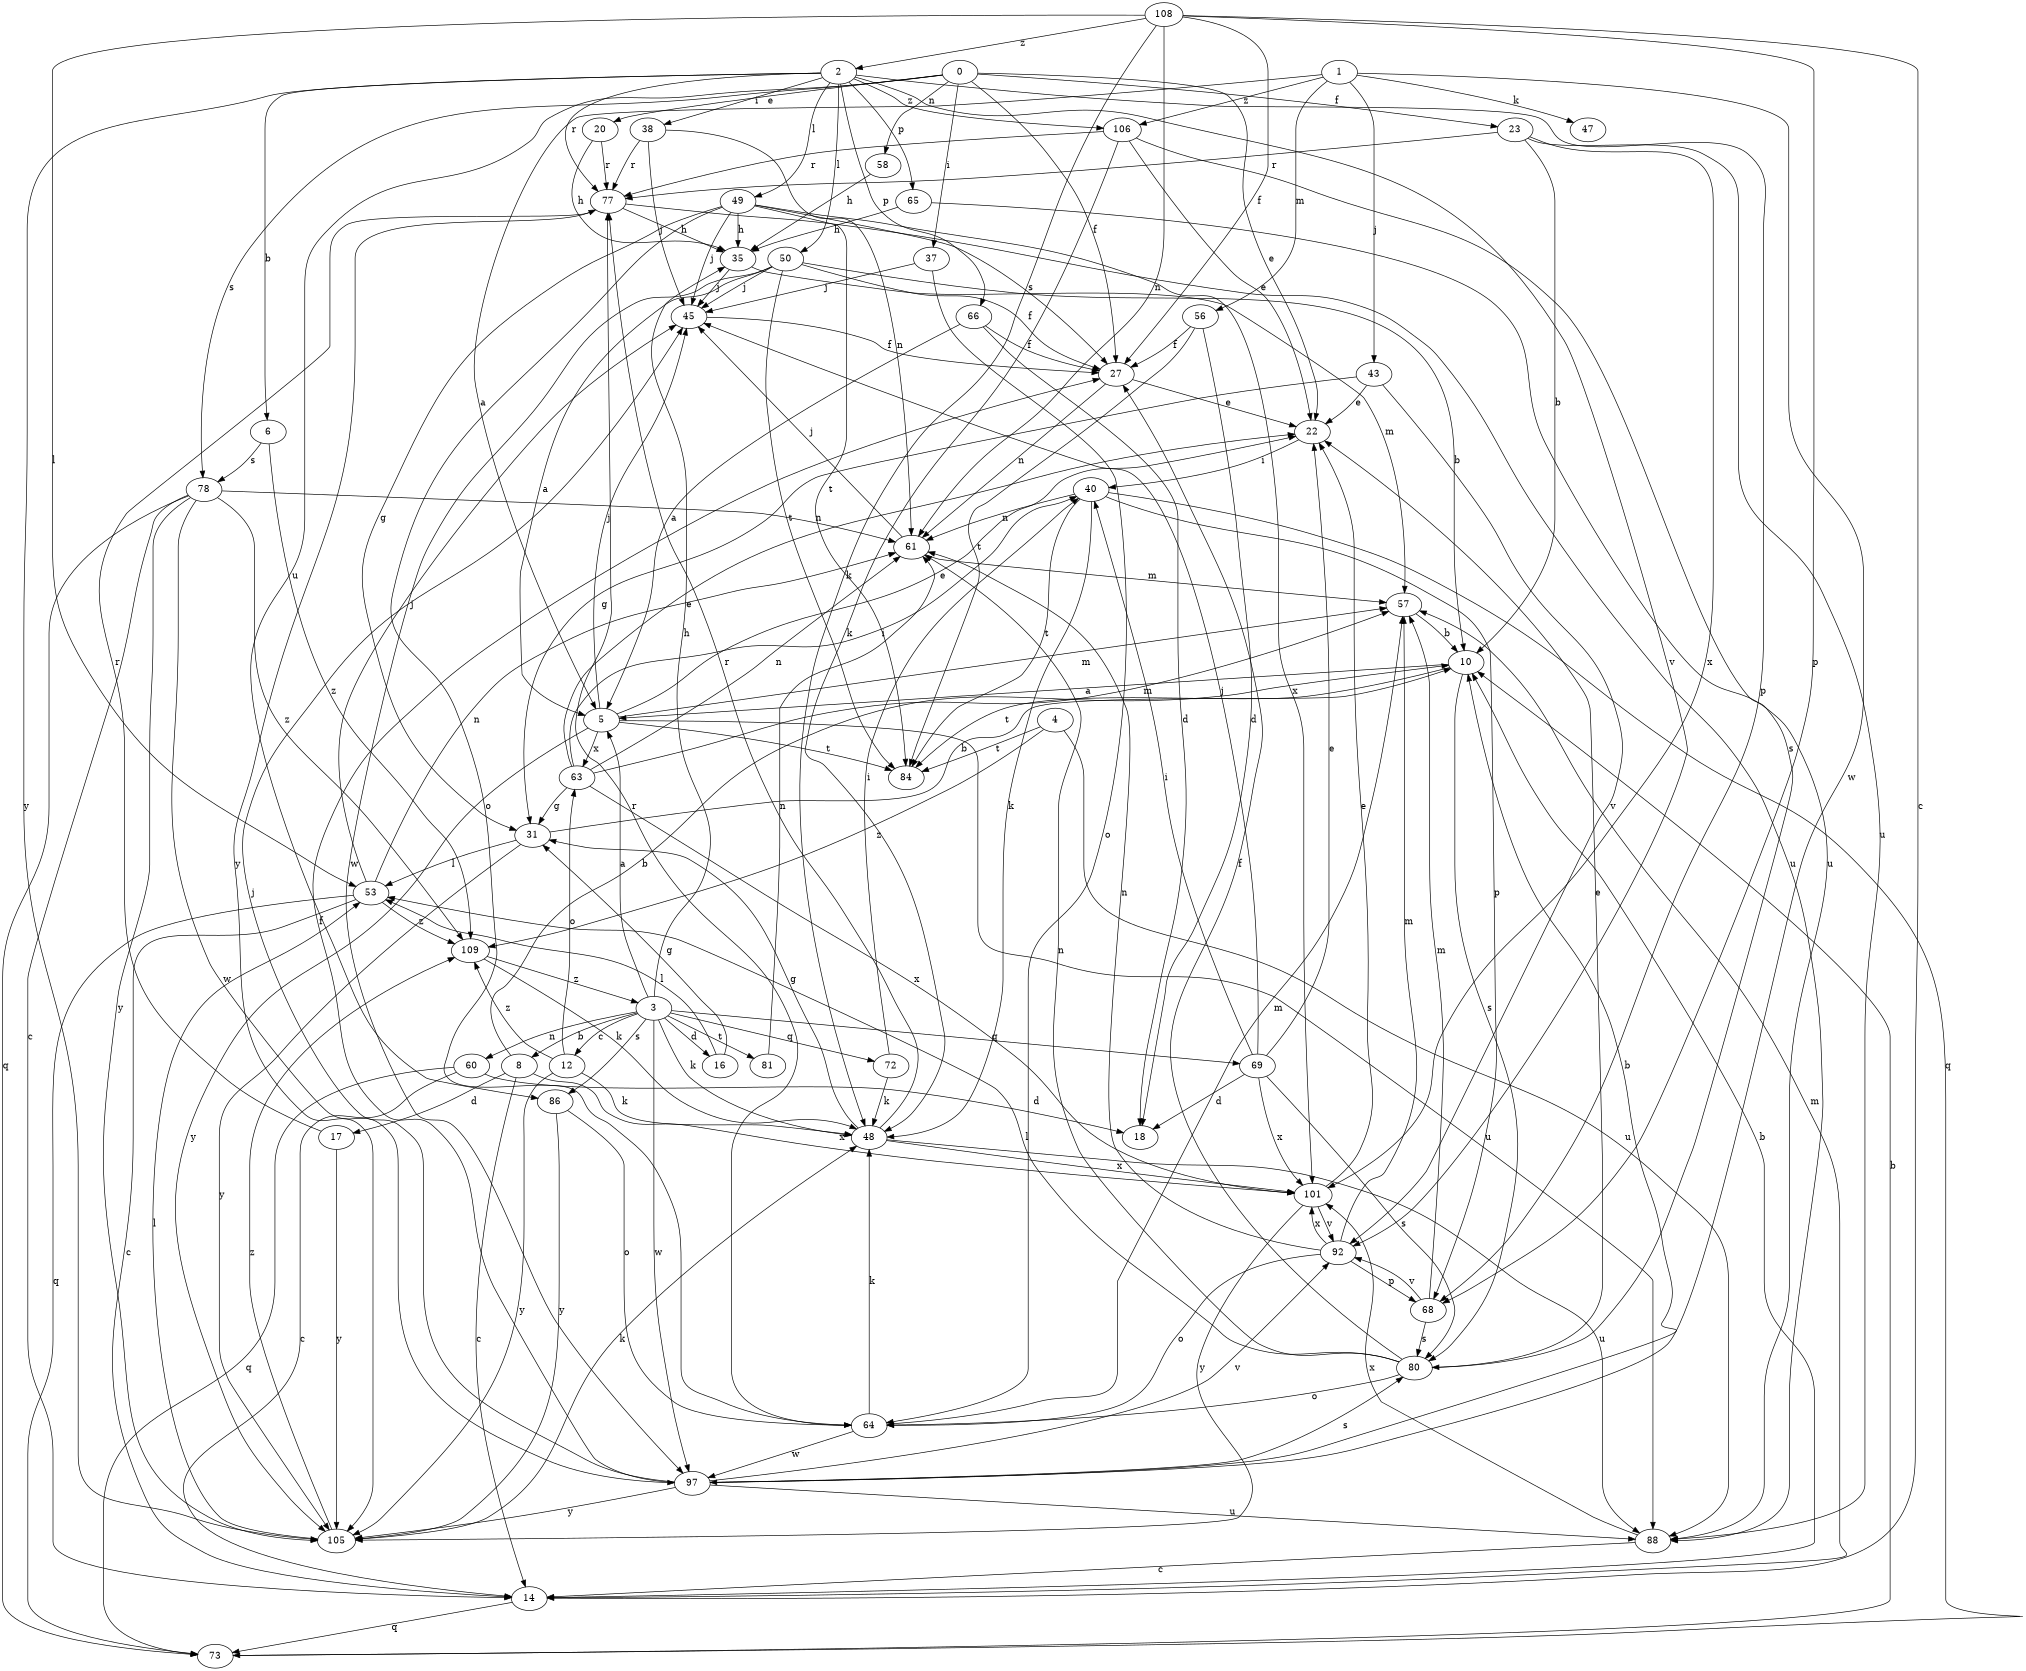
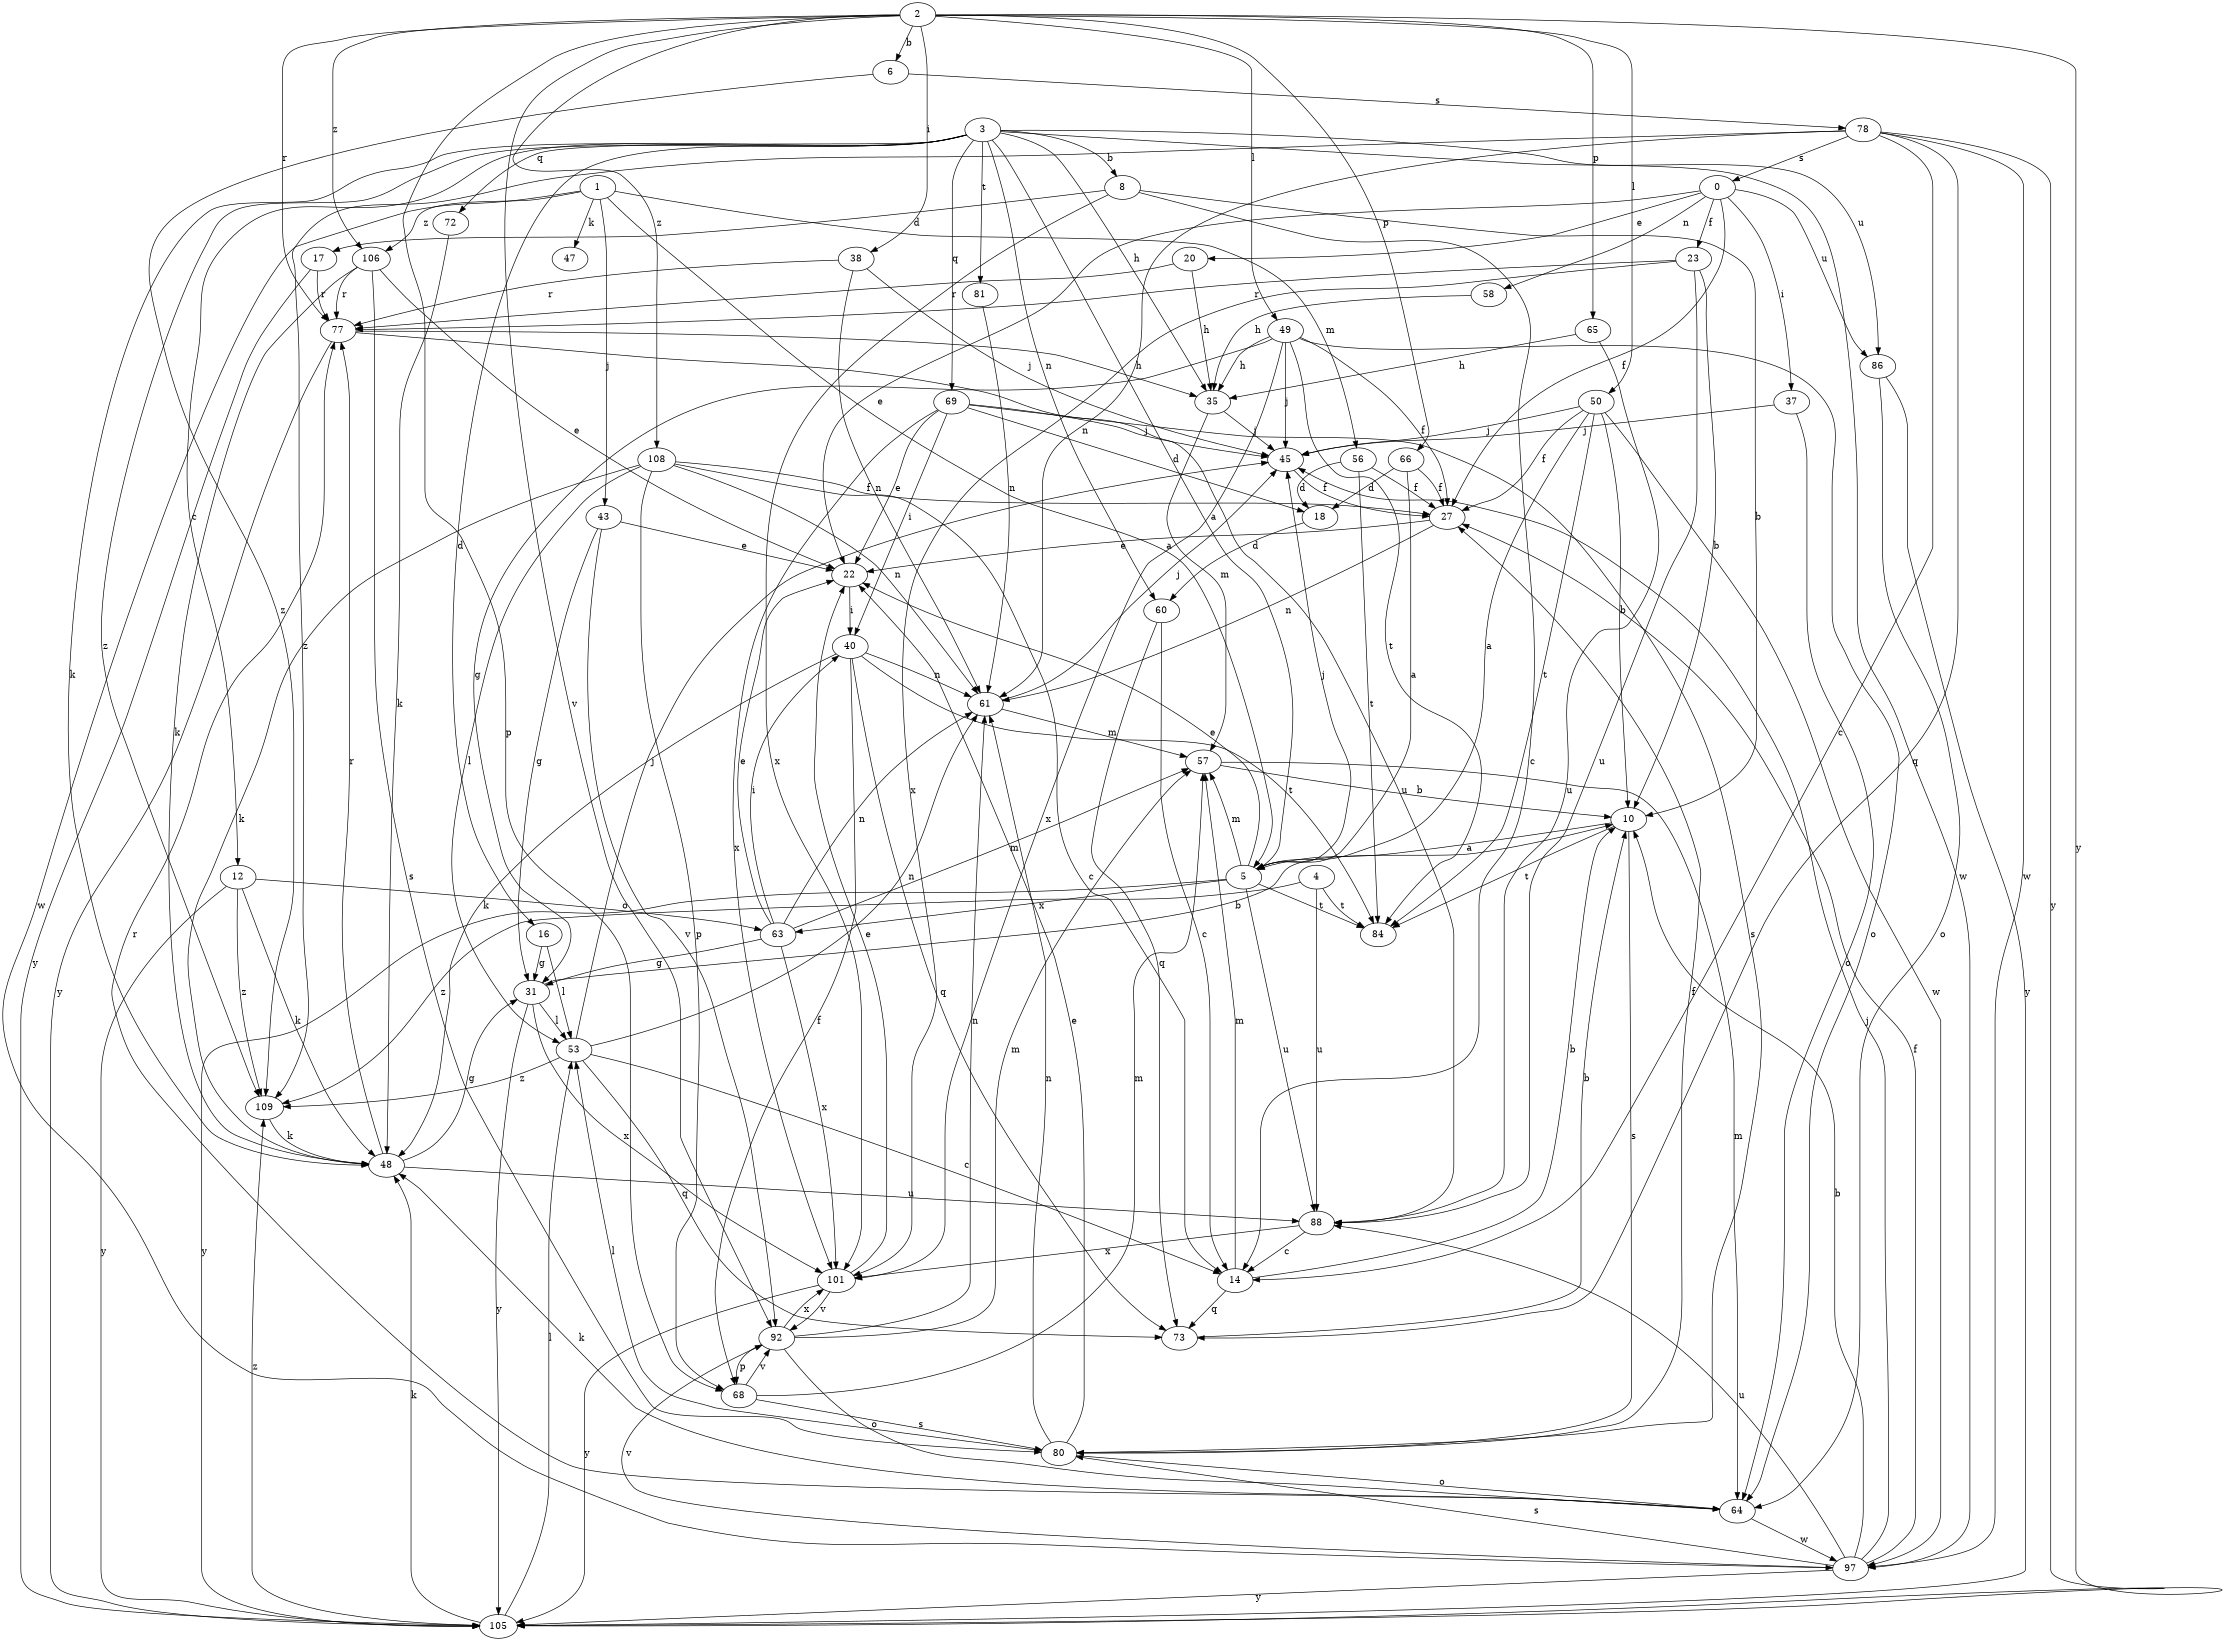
  strict digraph {
    0
    20
    22
    23
    27
    37
    58
    78
    86
    77
    35
    40
    88
    10
    101
    61
    45
    64
    97
    105
    109
    14
    73
    1
    5
    43
    47
    56
    106
    84
    57
    63
    92
    31
    18
    80
    48
    2
    6
    38
    49
    50
    65
    66
    68
    108
    53
    3
    8
    12
    16
    60
    69
    72
    81
    17
    4
    0 -> 20 [label=e]
    0 -> 22 [label=e]
    0 -> 23 [label=f]
    0 -> 27 [label=f]
    0 -> 37 [label=i]
    0 -> 58 [label=n]
-   0 -> 78 [label=s]
+   78 -> 0 [label=s]
    0 -> 86 [label=u]
    20 -> 77 [label=r]
    20 -> 35 [label=h]
    22 -> 40 [label=i]
    23 -> 77 [label=r]
    23 -> 88 [label=u]
    23 -> 10 [label=b]
    23 -> 101 [label=x]
    27 -> 22 [label=e]
    27 -> 61 [label=n]
    37 -> 45 [label=j]
    37 -> 64 [label=o]
    58 -> 35 [label=h]
    78 -> 61 [label=n]
    78 -> 97 [label=w]
    78 -> 105 [label=y]
    78 -> 109 [label=z]
    78 -> 14 [label=c]
    78 -> 73 [label=q]
    86 -> 64 [label=o]
    86 -> 105 [label=y]
    77 -> 35 [label=h]
    77 -> 88 [label=u]
    77 -> 105 [label=y]
    35 -> 45 [label=j]
    35 -> 57 [label=m]
    40 -> 61 [label=n]
    40 -> 73 [label=q]
    40 -> 84 [label=t]
    40 -> 48 [label=k]
-   40 -> 68 [label=p]
+   40 -> 68 [label=f]
    88 -> 101 [label=x]
    88 -> 14 [label=c]
    10 -> 5 [label=a]
    10 -> 84 [label=t]
    10 -> 80 [label=s]
    101 -> 22 [label=e]
    101 -> 105 [label=y]
    101 -> 92 [label=v]
    61 -> 45 [label=j]
    61 -> 57 [label=m]
    45 -> 27 [label=f]
    64 -> 77 [label=r]
    64 -> 97 [label=w]
-   64 -> 57 [label=m]
+   57 -> 64 [label=m]
    64 -> 48 [label=k]
    97 -> 27 [label=f]
    97 -> 88 [label=u]
    97 -> 10 [label=b]
    97 -> 45 [label=j]
    97 -> 105 [label=y]
    97 -> 92 [label=v]
    97 -> 80 [label=s]
    105 -> 109 [label=z]
    105 -> 48 [label=k]
    105 -> 53 [label=l]
    109 -> 48 [label=k]
    14 -> 10 [label=b]
    14 -> 73 [label=q]
    14 -> 57 [label=m]
    73 -> 10 [label=b]
    1 -> 97 [label=w]
    1 -> 5 [label=a]
    1 -> 43 [label=j]
    1 -> 47 [label=k]
    1 -> 56 [label=m]
    1 -> 106 [label=z]
    5 -> 22 [label=e]
    5 -> 88 [label=u]
    5 -> 45 [label=j]
    5 -> 105 [label=y]
    5 -> 84 [label=t]
    5 -> 57 [label=m]
    5 -> 63 [label=x]
    43 -> 22 [label=e]
    43 -> 92 [label=v]
    43 -> 31 [label=g]
    56 -> 27 [label=f]
    56 -> 84 [label=t]
    56 -> 18 [label=d]
    106 -> 22 [label=e]
    106 -> 77 [label=r]
    106 -> 80 [label=s]
    106 -> 48 [label=k]
    57 -> 10 [label=b]
    63 -> 22 [label=e]
    63 -> 40 [label=i]
    63 -> 101 [label=x]
    63 -> 61 [label=n]
    63 -> 57 [label=m]
    63 -> 31 [label=g]
    92 -> 101 [label=x]
    92 -> 61 [label=n]
    92 -> 64 [label=o]
    92 -> 57 [label=m]
    92 -> 68 [label=p]
    31 -> 10 [label=b]
-   48 -> 101 [label=x]
+   31 -> 101 [label=x]
    31 -> 105 [label=y]
    31 -> 53 [label=l]
    80 -> 22 [label=e]
    80 -> 27 [label=f]
    80 -> 61 [label=n]
    80 -> 64 [label=o]
    80 -> 53 [label=l]
    48 -> 77 [label=r]
    48 -> 88 [label=u]
    48 -> 31 [label=g]
    2 -> 77 [label=r]
    2 -> 105 [label=y]
    2 -> 106 [label=z]
    2 -> 92 [label=v]
    2 -> 6 [label=b]
    2 -> 38 [label=i]
    2 -> 49 [label=l]
    2 -> 50 [label=l]
    2 -> 65 [label=p]
    2 -> 66 [label=p]
    2 -> 68 [label=p]
-   108 -> 2 [label=z]
+   2 -> 108 [label=z]
    6 -> 78 [label=s]
    6 -> 109 [label=z]
    38 -> 77 [label=r]
    38 -> 61 [label=n]
    38 -> 45 [label=j]
-   49 -> 27 [label=s]
+   49 -> 27 [label=f]
    49 -> 35 [label=h]
    49 -> 101 [label=x]
    49 -> 45 [label=j]
    49 -> 64 [label=o]
    49 -> 84 [label=t]
    49 -> 31 [label=g]
    50 -> 27 [label=f]
    50 -> 10 [label=b]
    50 -> 45 [label=j]
    50 -> 97 [label=w]
    50 -> 5 [label=a]
    50 -> 84 [label=t]
    65 -> 35 [label=h]
    65 -> 88 [label=u]
    66 -> 27 [label=f]
    66 -> 5 [label=a]
    66 -> 18 [label=d]
    68 -> 57 [label=m]
    68 -> 92 [label=v]
    68 -> 80 [label=s]
    108 -> 27 [label=f]
    108 -> 61 [label=n]
    108 -> 14 [label=c]
    108 -> 48 [label=k]
    108 -> 68 [label=p]
    108 -> 53 [label=l]
    53 -> 61 [label=n]
    53 -> 45 [label=j]
    53 -> 109 [label=z]
    53 -> 14 [label=c]
    53 -> 73 [label=q]
-   3 -> 86 [label=s]
+   3 -> 86 [label=u]
    3 -> 35 [label=h]
    3 -> 97 [label=w]
-   109 -> 3 [label=z]
+   3 -> 109 [label=z]
    3 -> 5 [label=a]
    3 -> 48 [label=k]
    3 -> 8 [label=b]
    3 -> 12 [label=c]
    3 -> 16 [label=d]
    3 -> 60 [label=n]
    3 -> 69 [label=q]
    3 -> 72 [label=q]
    3 -> 81 [label=t]
    8 -> 10 [label=b]
    8 -> 101 [label=x]
    8 -> 14 [label=c]
    8 -> 17 [label=d]
    12 -> 105 [label=y]
    12 -> 109 [label=z]
    12 -> 63 [label=o]
    12 -> 48 [label=k]
    16 -> 31 [label=g]
    16 -> 53 [label=l]
    60 -> 14 [label=c]
    60 -> 73 [label=q]
-   60 -> 18 [label=d]
+   18 -> 60 [label=d]
    69 -> 22 [label=e]
    69 -> 40 [label=i]
    69 -> 101 [label=x]
    69 -> 45 [label=j]
    69 -> 18 [label=d]
    69 -> 80 [label=s]
-   72 -> 40 [label=i]
    72 -> 48 [label=k]
    81 -> 61 [label=n]
    17 -> 77 [label=r]
    17 -> 105 [label=y]
    4 -> 88 [label=u]
    4 -> 109 [label=z]
    4 -> 84 [label=t]
  }
